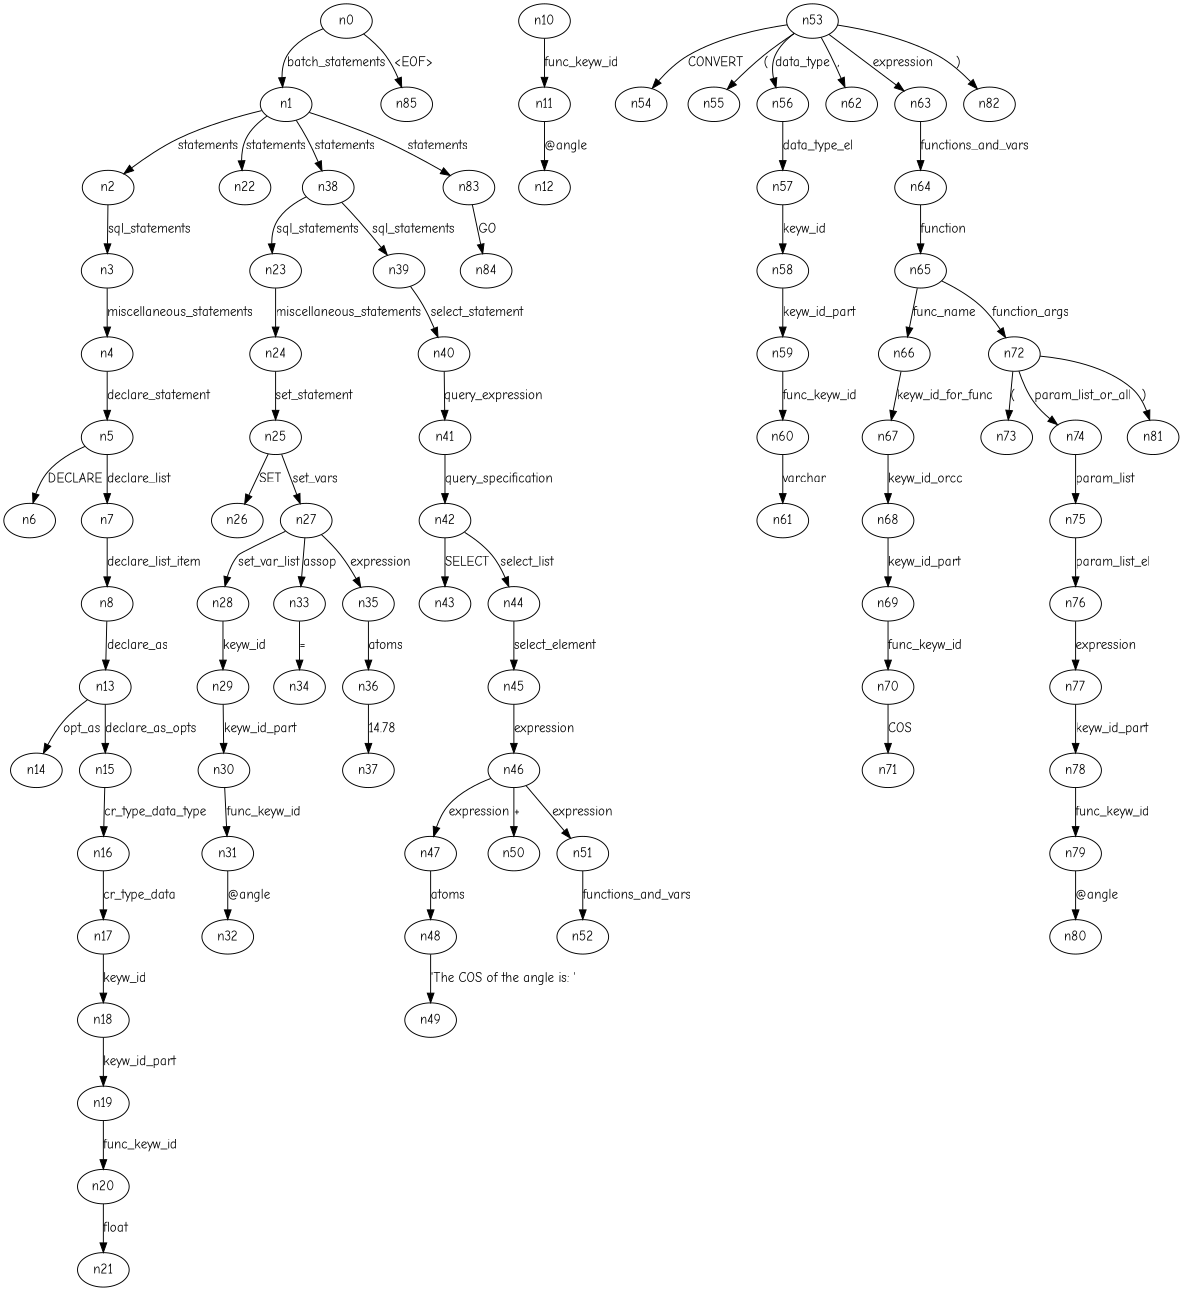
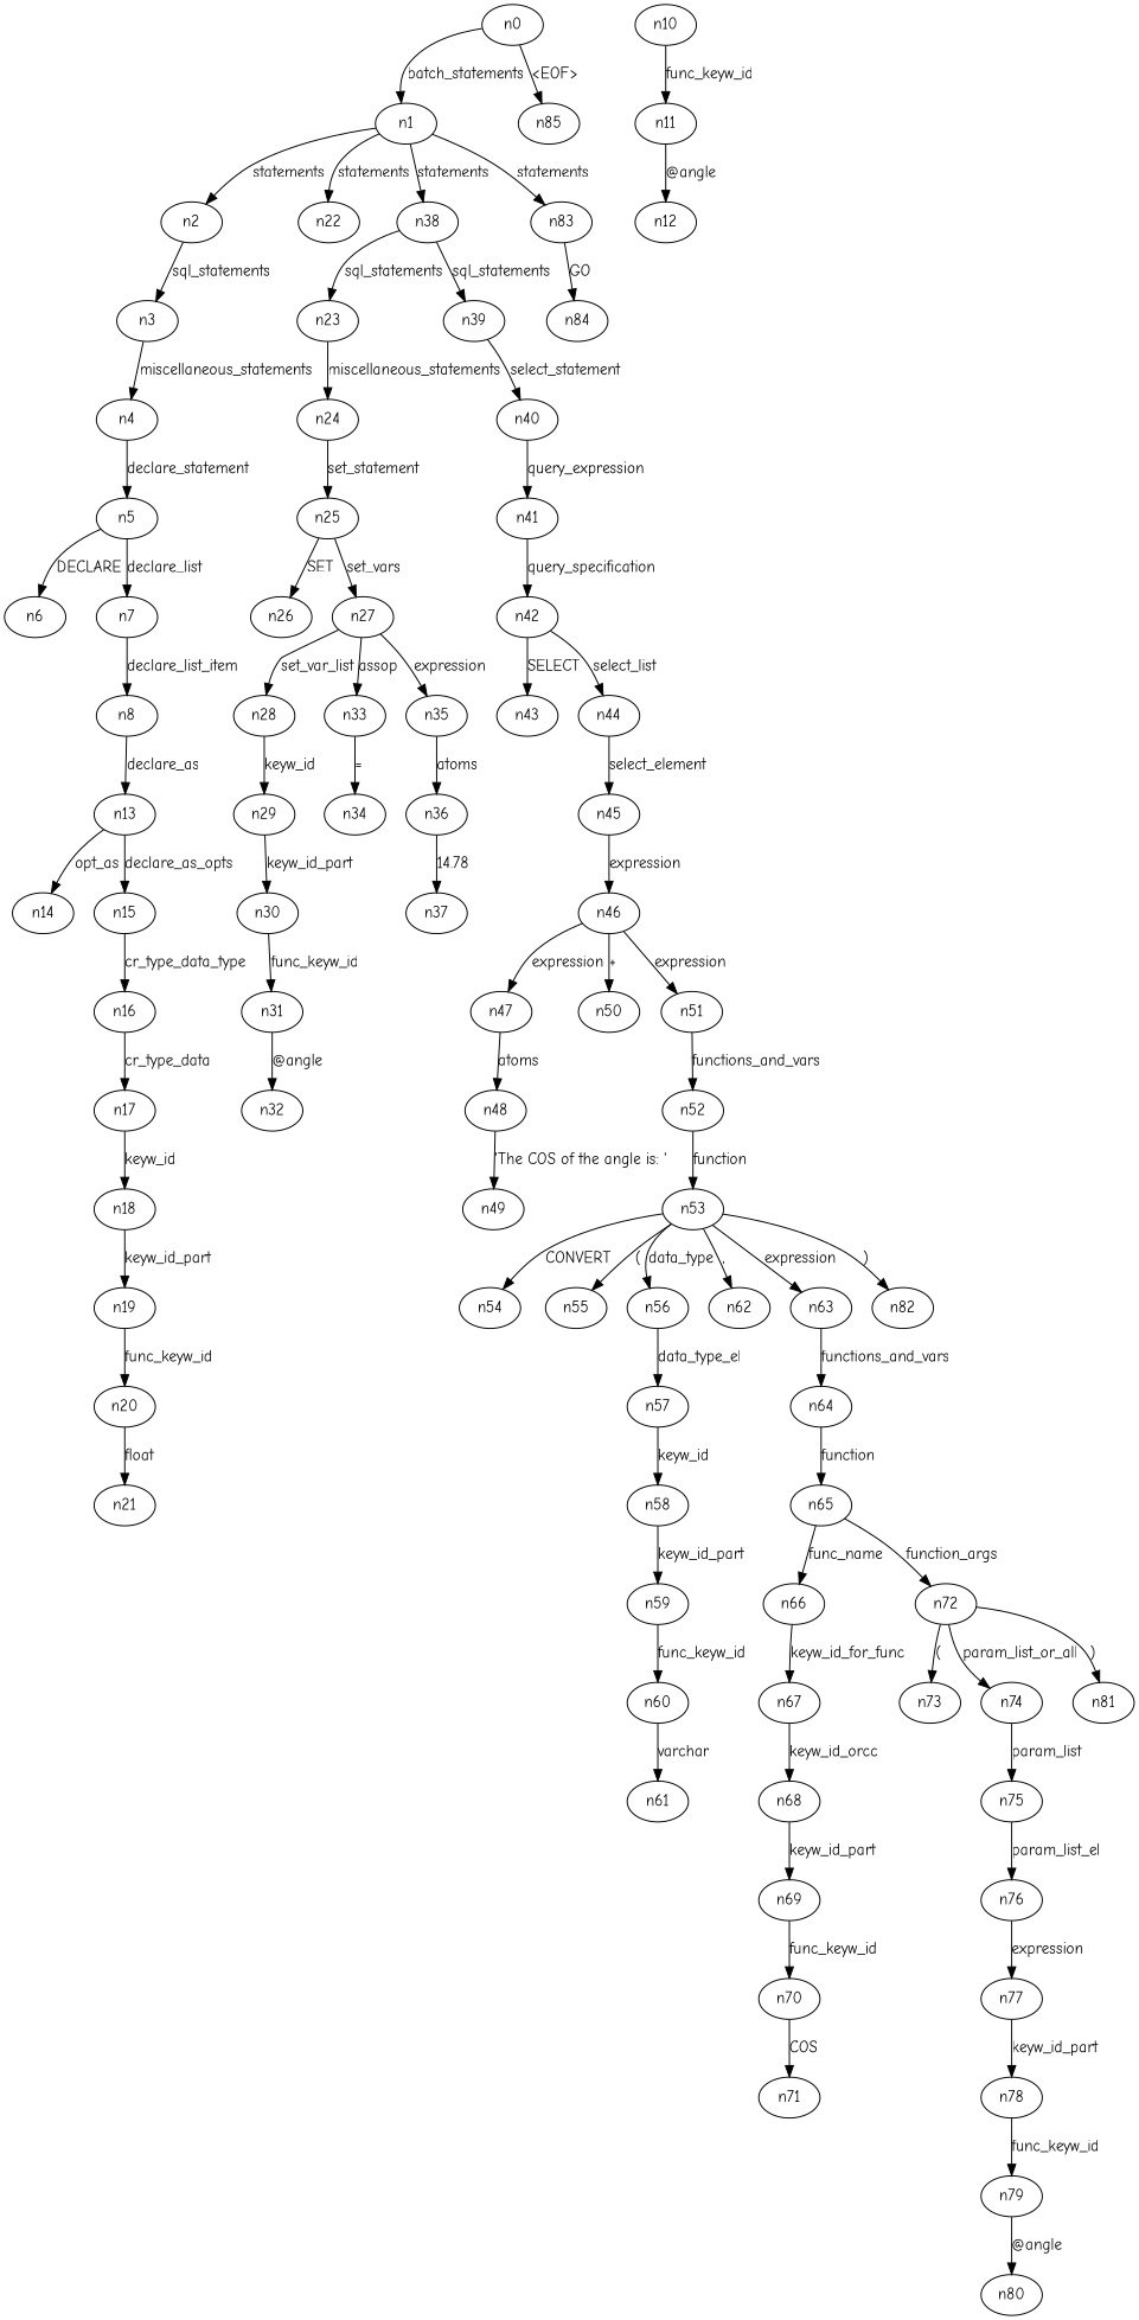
  digraph {
    fontname="Comic Neue"
    node [fontname="Comic Neue"]
    edge [fontname="Comic Neue"]
    n0
    n1
    n85
    n2
    n22
    n38
    n83
    n3
    n23
    n39
    n84
    n4
    n5
    n6
    n7
    n8
    n13
    n14
    n15
    n10
    n11
    n12
    n16
    n17
    n18
    n19
    n20
    n21
    n24
    n25
    n26
    n27
    n28
    n33
    n35
    n29
    n34
    n36
    n30
    n31
    n32
    n37
    n40
    n41
    n42
    n43
    n44
    n45
    n46
    n47
    n50
    n51
    n48
    n52
    n49
    n53
    n54
    n55
    n56
    n62
    n63
    n82
    n57
    n64
    n58
    n59
    n60
    n61
    n65
    n66
    n72
    n67
    n73
    n74
    n81
    n68
    n69
    n70
    n71
    n75
    n76
    n77
    n78
    n79
    n80
    n0 -> n1 [label=batch_statements]
    n0 -> n85 [label="<EOF>"]
    n1 -> n2 [label=statements]
    n1 -> n22 [label=statements]
    n1 -> n38 [label=statements]
    n1 -> n83 [label=statements]
    n2 -> n3 [label=sql_statements]
    n38 -> n23 [label=sql_statements]
    n38 -> n39 [label=sql_statements]
    n83 -> n84 [label=GO]
    n3 -> n4 [label=miscellaneous_statements]
    n23 -> n24 [label=miscellaneous_statements]
    n39 -> n40 [label=select_statement]
    n4 -> n5 [label=declare_statement]
    n5 -> n6 [label=DECLARE]
    n5 -> n7 [label=declare_list]
    n7 -> n8 [label=declare_list_item]
    n8 -> n13 [label=declare_as]
    n13 -> n14 [label=opt_as]
    n13 -> n15 [label=declare_as_opts]
    n15 -> n16 [label=cr_type_data_type]
    n10 -> n11 [label=func_keyw_id]
    n11 -> n12 [label="@angle"]
    n16 -> n17 [label=cr_type_data]
    n17 -> n18 [label=keyw_id]
    n18 -> n19 [label=keyw_id_part]
    n19 -> n20 [label=func_keyw_id]
    n20 -> n21 [label=float]
    n24 -> n25 [label=set_statement]
    n25 -> n26 [label=SET]
    n25 -> n27 [label=set_vars]
    n27 -> n28 [label=set_var_list]
    n27 -> n33 [label=assop]
    n27 -> n35 [label=expression]
    n28 -> n29 [label=keyw_id]
    n33 -> n34 [label="="]
    n35 -> n36 [label=atoms]
    n29 -> n30 [label=keyw_id_part]
    n36 -> n37 [label=14.78]
    n30 -> n31 [label=func_keyw_id]
    n31 -> n32 [label="@angle"]
    n40 -> n41 [label=query_expression]
    n41 -> n42 [label=query_specification]
    n42 -> n43 [label=SELECT]
    n42 -> n44 [label=select_list]
    n44 -> n45 [label=select_element]
    n45 -> n46 [label=expression]
    n46 -> n47 [label=expression]
    n46 -> n50 [label="+"]
    n46 -> n51 [label=expression]
    n47 -> n48 [label=atoms]
    n51 -> n52 [label=functions_and_vars]
    n48 -> n49 [label="'The COS of the angle is: '"]
+   n52 -> n53 [label=function]
    n53 -> n54 [label=CONVERT]
    n53 -> n55 [label="("]
    n53 -> n56 [label=data_type]
    n53 -> n62 [label=","]
    n53 -> n63 [label=expression]
    n53 -> n82 [label=")"]
    n56 -> n57 [label=data_type_el]
    n63 -> n64 [label=functions_and_vars]
    n57 -> n58 [label=keyw_id]
    n64 -> n65 [label=function]
    n58 -> n59 [label=keyw_id_part]
    n59 -> n60 [label=func_keyw_id]
    n60 -> n61 [label=varchar]
    n65 -> n66 [label=func_name]
    n65 -> n72 [label=function_args]
    n66 -> n67 [label=keyw_id_for_func]
    n72 -> n73 [label="("]
    n72 -> n74 [label=param_list_or_all]
    n72 -> n81 [label=")"]
    n67 -> n68 [label=keyw_id_orcc]
    n74 -> n75 [label=param_list]
    n68 -> n69 [label=keyw_id_part]
    n69 -> n70 [label=func_keyw_id]
    n70 -> n71 [label=COS]
    n75 -> n76 [label=param_list_el]
    n76 -> n77 [label=expression]
    n77 -> n78 [label=keyw_id_part]
    n78 -> n79 [label=func_keyw_id]
    n79 -> n80 [label="@angle"]
  }
